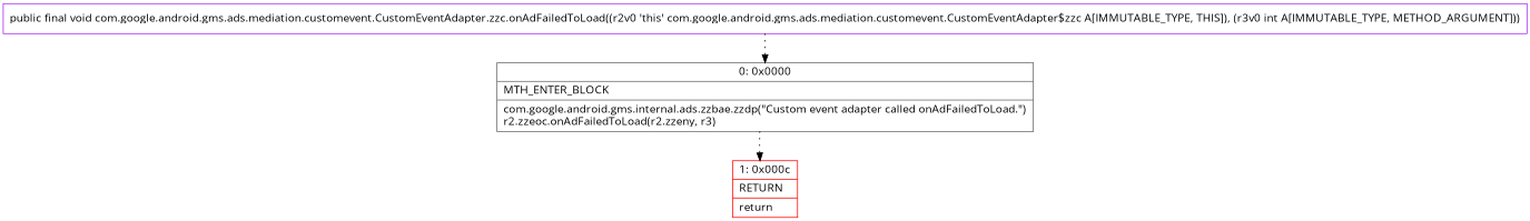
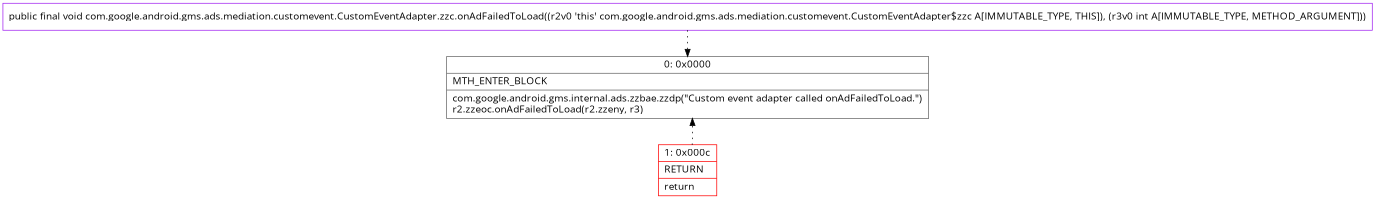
  digraph {
    fontname="Open Sans"
    node [shape=record fontname="Open Sans"]
    edge [style=dotted fontname="Open Sans"]
    n1 [label="{0\:\ 0x0000|MTH_ENTER_BLOCK\l|com.google.android.gms.internal.ads.zzbae.zzdp(\"Custom event adapter called onAdFailedToLoad.\")\lr2.zzeoc.onAdFailedToLoad(r2.zzeny, r3)\l}" color=gray40]
    n2 [label="{1\:\ 0x000c|RETURN\l|return\l}" color=red]
    n3 [label="{public final void com.google.android.gms.ads.mediation.customevent.CustomEventAdapter.zzc.onAdFailedToLoad((r2v0 'this' com.google.android.gms.ads.mediation.customevent.CustomEventAdapter$zzc A[IMMUTABLE_TYPE, THIS]), (r3v0 int A[IMMUTABLE_TYPE, METHOD_ARGUMENT])) }" color=purple]
-   n1 -> n2
+   n2 -> n1
    n3 -> n1
  }
